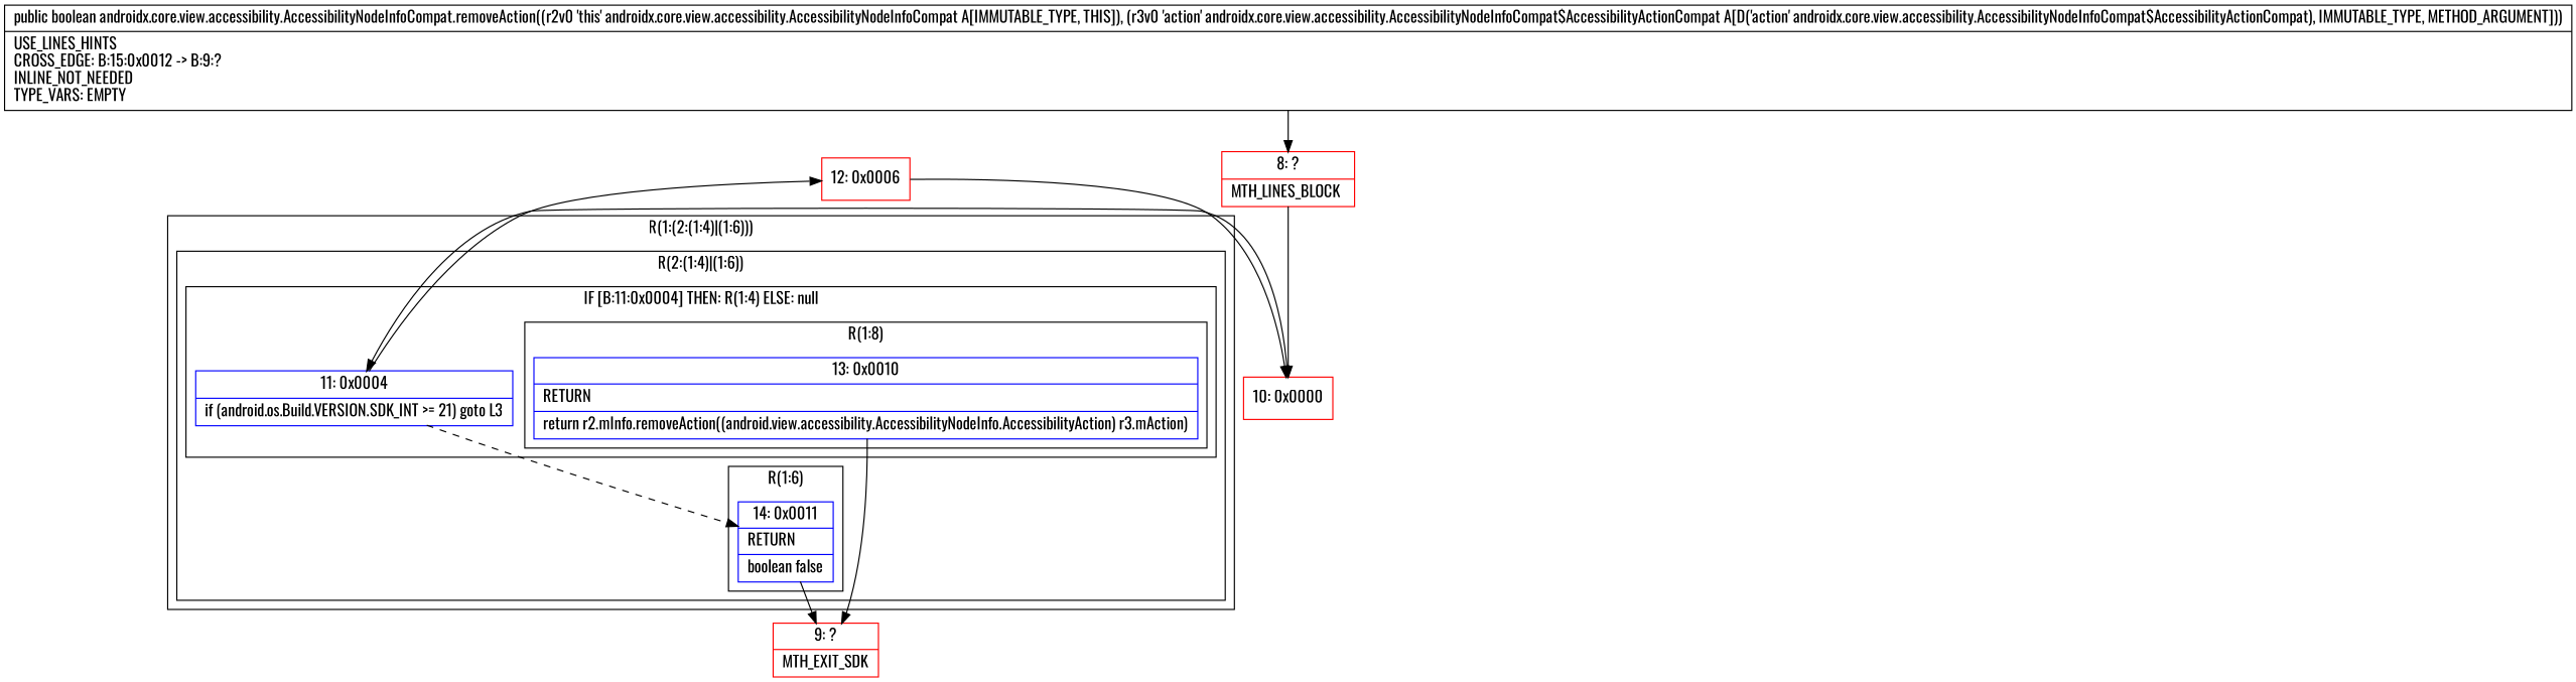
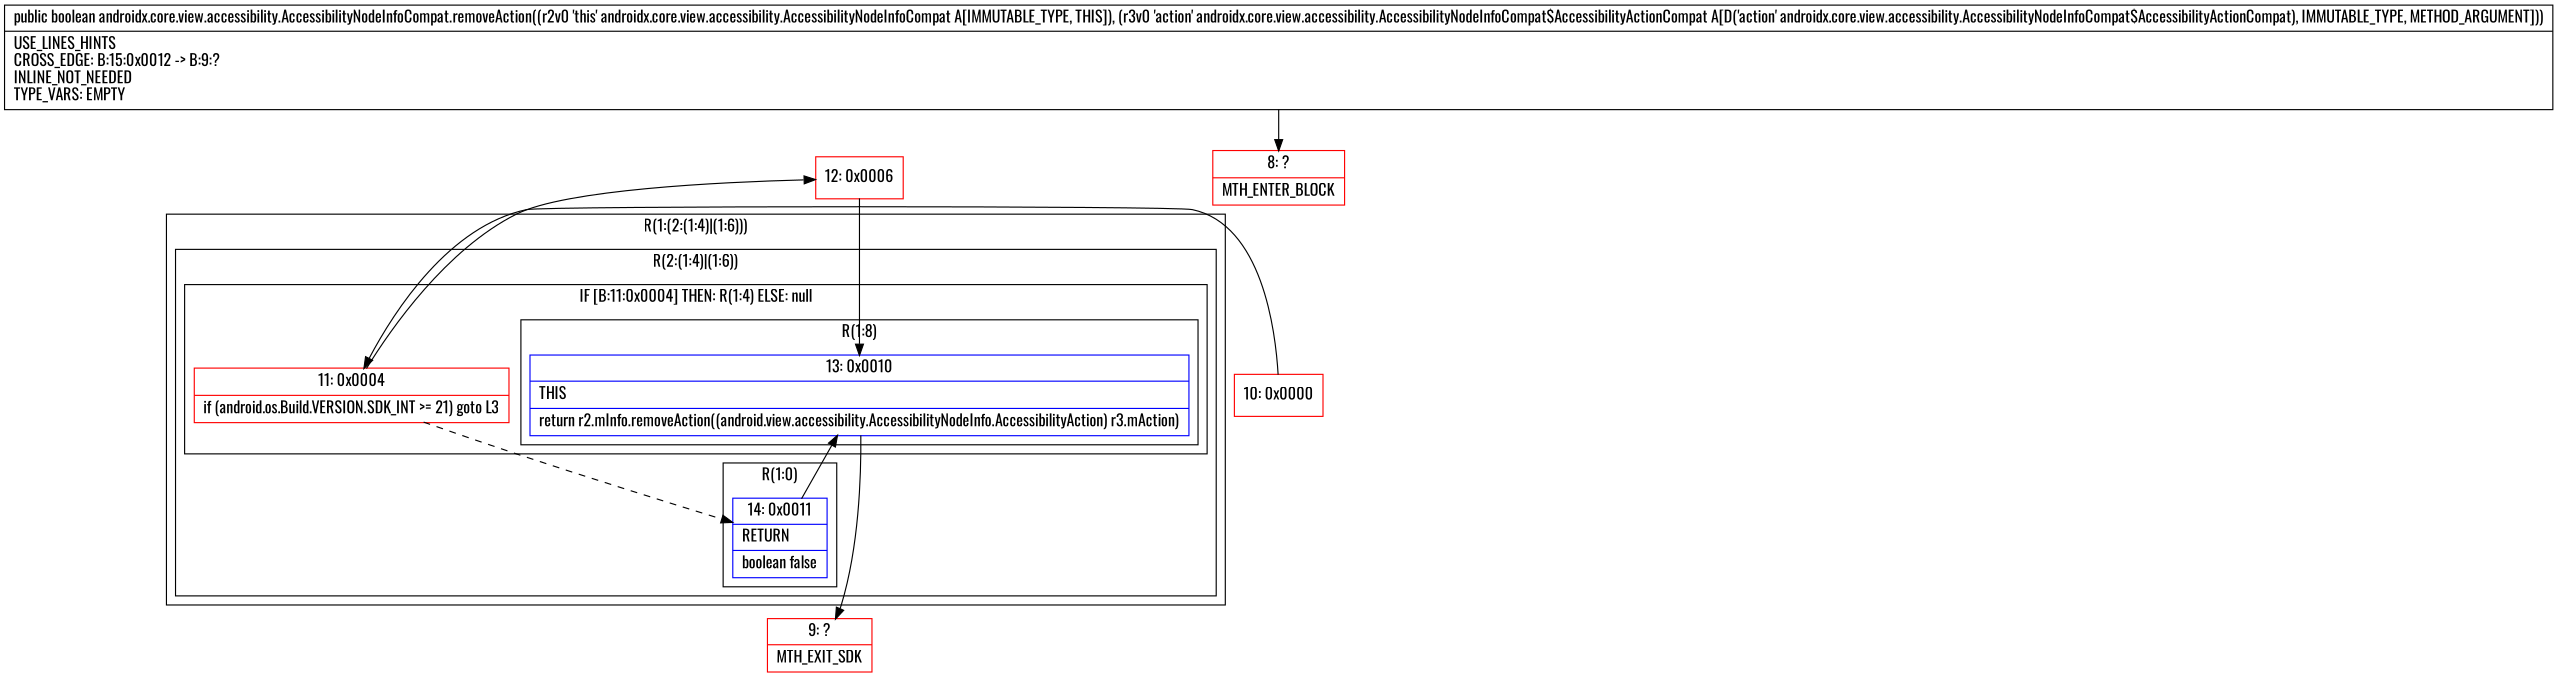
  digraph {
    fontname=Oswald
    node [color=red fontname=Oswald shape=record]
    edge [fontname=Oswald]
-   n1 [color=blue label="{13\:\ 0x0010|RETURN\l|return r2.mInfo.removeAction((android.view.accessibility.AccessibilityNodeInfo.AccessibilityAction) r3.mAction)\l}"]
-   n2 [color=blue label="{11\:\ 0x0004|if (android.os.Build.VERSION.SDK_INT \>= 21) goto L3\l}"]
+   n1 [color=blue label="{13\:\ 0x0010|THIS\l|return r2.mInfo.removeAction((android.view.accessibility.AccessibilityNodeInfo.AccessibilityAction) r3.mAction)\l}"]
+   n2 [label="{11\:\ 0x0004|if (android.os.Build.VERSION.SDK_INT \>= 21) goto L3\l}"]
    n3 [color=blue label="{14\:\ 0x0011|RETURN\l|boolean false\l}"]
    n4 [label="{9\:\ ?|MTH_EXIT_SDK\l}"]
    n5 [label="{12\:\ 0x0006}"]
-   n6 [label="{8\:\ ?|MTH_LINES_BLOCK\l}"]
+   n6 [label="{8\:\ ?|MTH_ENTER_BLOCK\l}"]
    n7 [label="{10\:\ 0x0000}"]
    n8 [label="{public boolean androidx.core.view.accessibility.AccessibilityNodeInfoCompat.removeAction((r2v0 'this' androidx.core.view.accessibility.AccessibilityNodeInfoCompat A[IMMUTABLE_TYPE, THIS]), (r3v0 'action' androidx.core.view.accessibility.AccessibilityNodeInfoCompat$AccessibilityActionCompat A[D('action' androidx.core.view.accessibility.AccessibilityNodeInfoCompat$AccessibilityActionCompat), IMMUTABLE_TYPE, METHOD_ARGUMENT]))  | USE_LINES_HINTS\lCROSS_EDGE: B:15:0x0012 \-\> B:9:?\lINLINE_NOT_NEEDED\lTYPE_VARS: EMPTY\l}" color=""]
    subgraph cluster_1 {
      label="R(1:(2:(1:4)|(1:6)))"
      subgraph cluster_2 {
        label="R(2:(1:4)|(1:6))"
        subgraph cluster_3 {
          label="IF [B:11:0x0004] THEN: R(1:4) ELSE: null"
          n2
          subgraph cluster_4 {
            label="R(1:8)"
            n1
          }
        }
        subgraph cluster_5 {
-         label="R(1:6)"
+         label="R(1:0)"
          n3
        }
      }
    }
    n1 -> n4
    n2 -> n3 [style=dashed]
    n2 -> n5
-   n3 -> n4
-   n5 -> n7
-   n6 -> n7
+   n3 -> n1
+   n5 -> n1
    n7 -> n2
    n8 -> n6
  }
